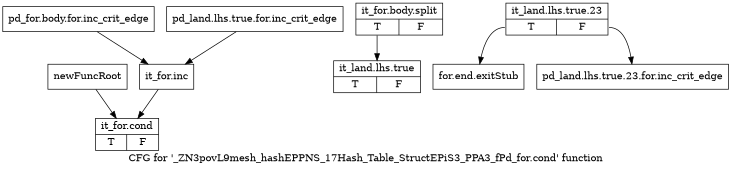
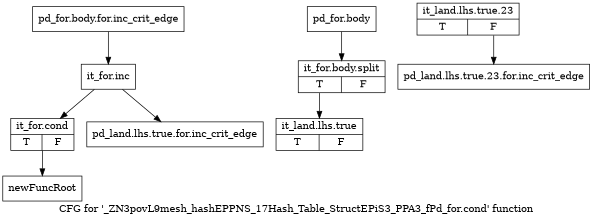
  digraph {
    fontname="DejaVu Serif"
    label="CFG for '_ZN3povL9mesh_hashEPPNS_17Hash_Table_StructEPiS3_PPA3_fPd_for.cond' function"
    node [fontname="DejaVu Serif" shape=record]
    edge [fontname="DejaVu Serif"]
    n1 [label="{newFuncRoot}"]
    n2 [label="{it_for.cond|{<s0>T|<s1>F}}"]
+   n3 [label="{pd_for.body}"]
    n4 [label="{it_for.body.split|{<s0>T|<s1>F}}"]
-   n5 [label="{for.end.exitStub}"]
    n6 [label="{it_land.lhs.true|{<s0>T|<s1>F}}"]
    n7 [label="{pd_for.body.for.inc_crit_edge}"]
    n8 [label="{it_for.inc}"]
    n9 [label="{it_land.lhs.true.23|{<s0>T|<s1>F}}"]
    n10 [label="{pd_land.lhs.true.23.for.inc_crit_edge}"]
    n11 [label="{pd_land.lhs.true.for.inc_crit_edge}"]
-   n1 -> n2
+   n2 -> n1
+   n3 -> n4
    n4 -> n6 [tailport=s0]
    n7 -> n8
    n8 -> n2
-   n9 -> n5 [tailport=s0]
    n9 -> n10 [tailport=s1]
-   n11 -> n8
+   n8 -> n11
  }
